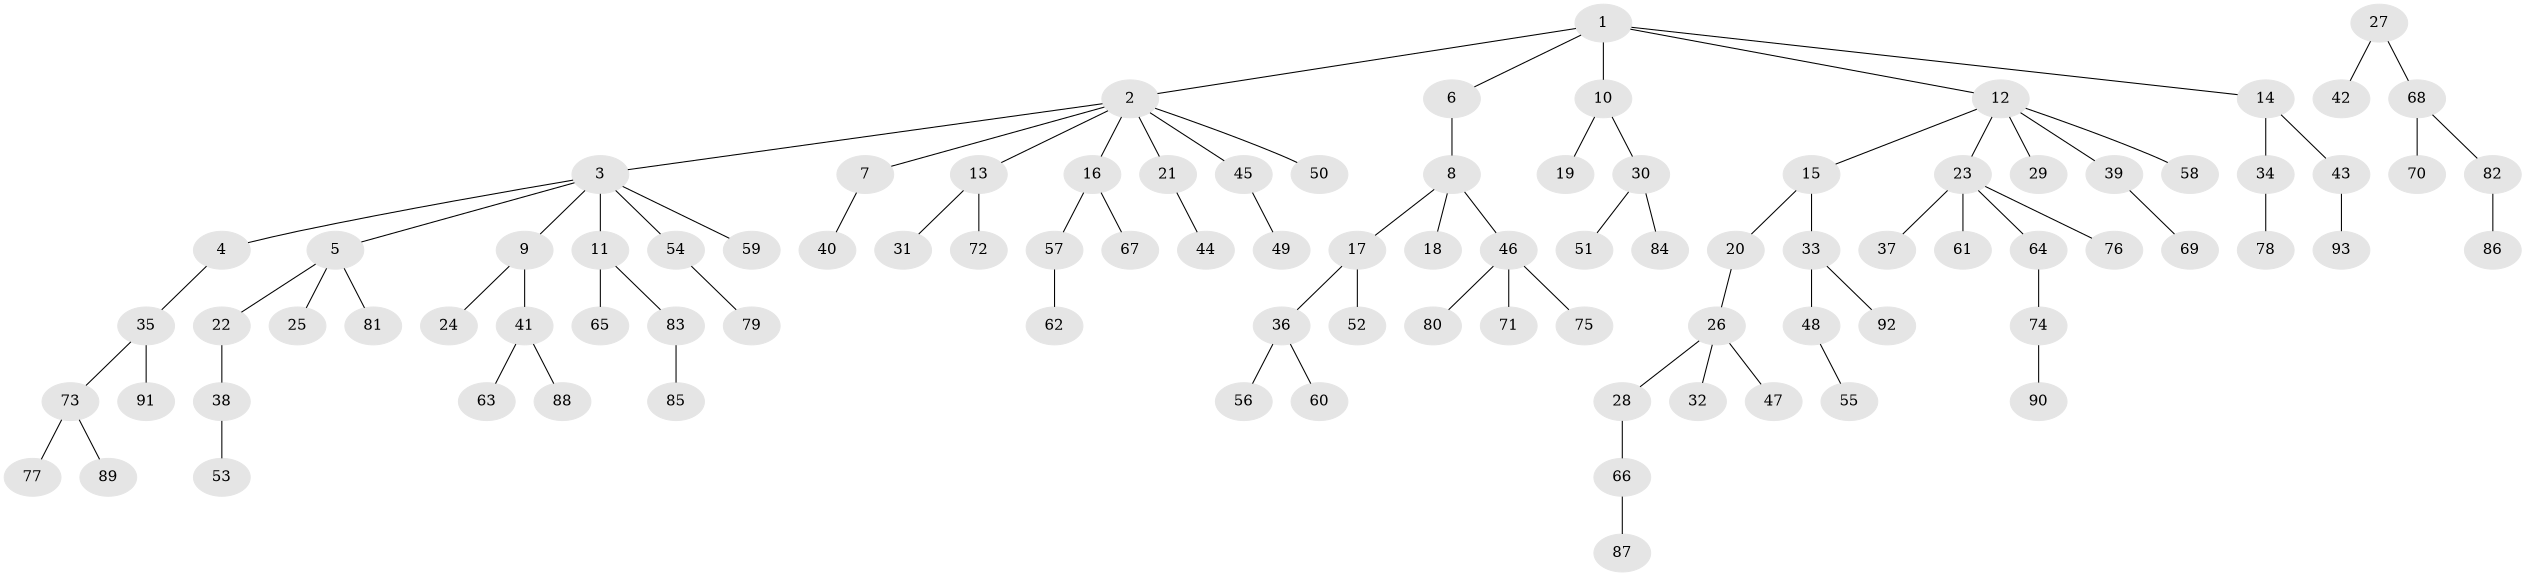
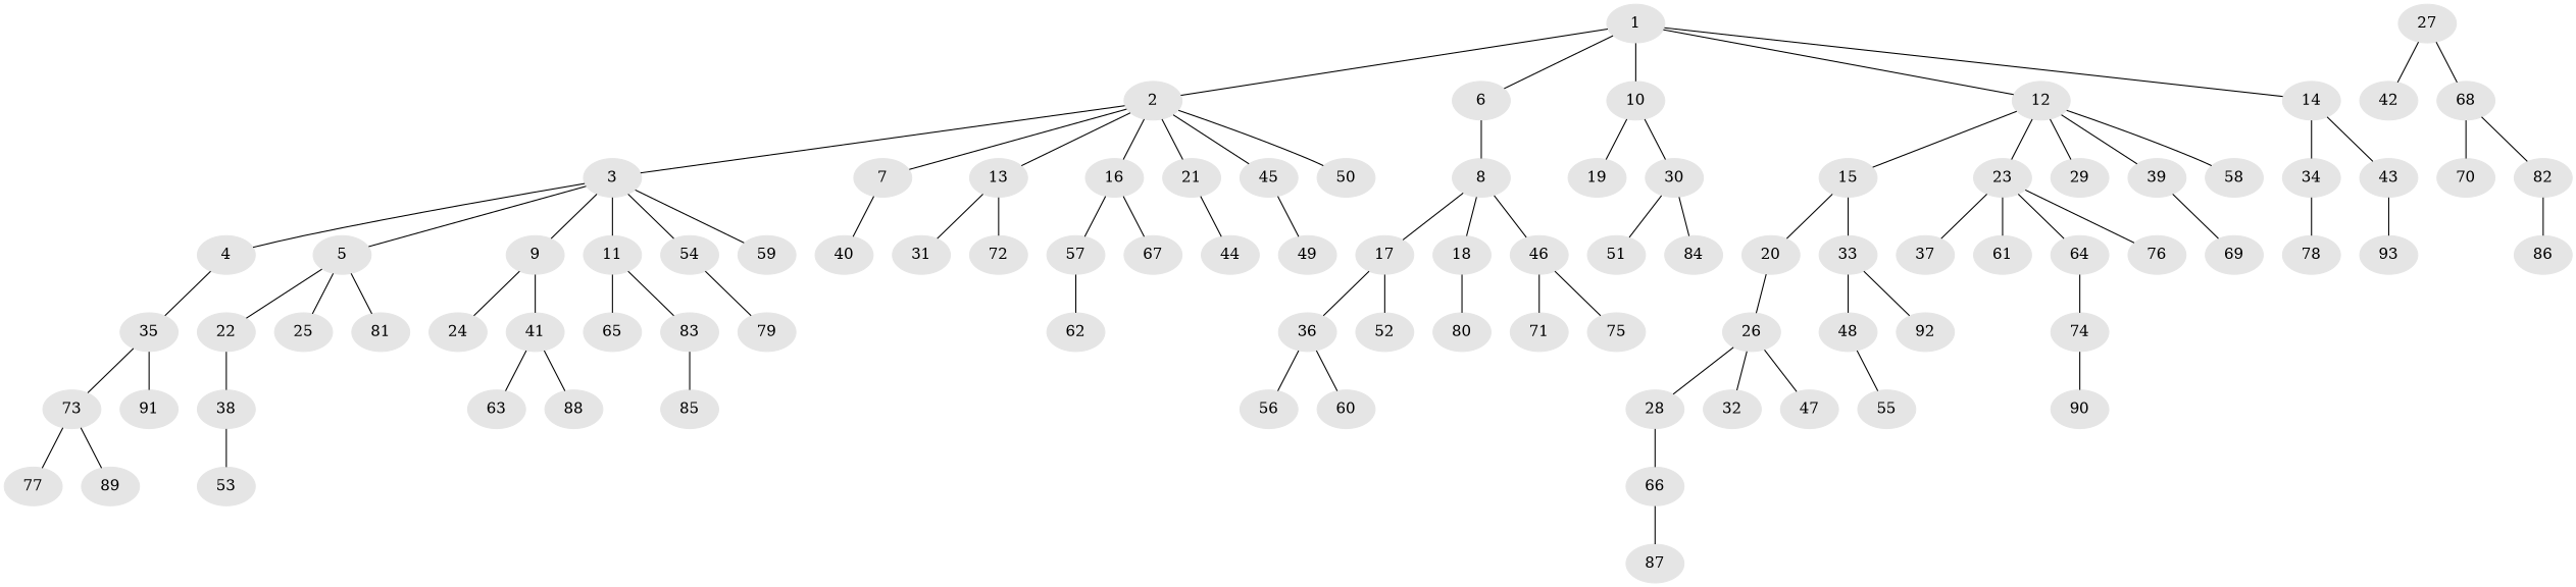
  graph {
    node [color=gray90 style=filled]
    1
    2
    6
    10
    12
    14
    3
    7
    13
    16
    21
    45
    50
    8
    19
    30
    15
    23
    29
    39
    58
    34
    43
    4
    5
    9
    11
    54
    59
    40
    31
    72
    57
    67
    44
    49
    35
    22
    25
    81
    24
    41
    65
    83
    79
    73
    91
    38
    17
    18
    46
    36
    52
    27
    42
    68
    71
    75
    80
    63
    88
    51
    84
    85
    20
    33
    37
    61
    64
    76
    69
    78
    93
    26
    48
    92
    62
    56
    60
    28
    32
    47
    53
    74
    66
    70
    82
    87
    55
    77
    89
    90
    86
    1 -- 2
    1 -- 6
    1 -- 10
    1 -- 12
    1 -- 14
    2 -- 3
    2 -- 7
    2 -- 13
    2 -- 16
    2 -- 21
    2 -- 45
    2 -- 50
    6 -- 8
    10 -- 19
    10 -- 30
    12 -- 15
    12 -- 23
    12 -- 29
    12 -- 39
    12 -- 58
    14 -- 34
    14 -- 43
    3 -- 4
    3 -- 5
    3 -- 9
    3 -- 11
    3 -- 54
    3 -- 59
    7 -- 40
    13 -- 31
    13 -- 72
    16 -- 57
    16 -- 67
    21 -- 44
    45 -- 49
    8 -- 17
    8 -- 18
    8 -- 46
    30 -- 51
    30 -- 84
    15 -- 20
    15 -- 33
    23 -- 37
    23 -- 61
    23 -- 64
    23 -- 76
    39 -- 69
    34 -- 78
    43 -- 93
    4 -- 35
    5 -- 22
    5 -- 25
    5 -- 81
    9 -- 24
    9 -- 41
    11 -- 65
    11 -- 83
    54 -- 79
    57 -- 62
    35 -- 73
    35 -- 91
    22 -- 38
    41 -- 63
    41 -- 88
    83 -- 85
    73 -- 77
    73 -- 89
    38 -- 53
    17 -- 36
    17 -- 52
    46 -- 71
    46 -- 75
-   46 -- 80
+   18 -- 80
    36 -- 56
    36 -- 60
    27 -- 42
    27 -- 68
    68 -- 70
    68 -- 82
    20 -- 26
    33 -- 48
    33 -- 92
    64 -- 74
    26 -- 28
    26 -- 32
    26 -- 47
    48 -- 55
    28 -- 66
    74 -- 90
    66 -- 87
    82 -- 86
  }
